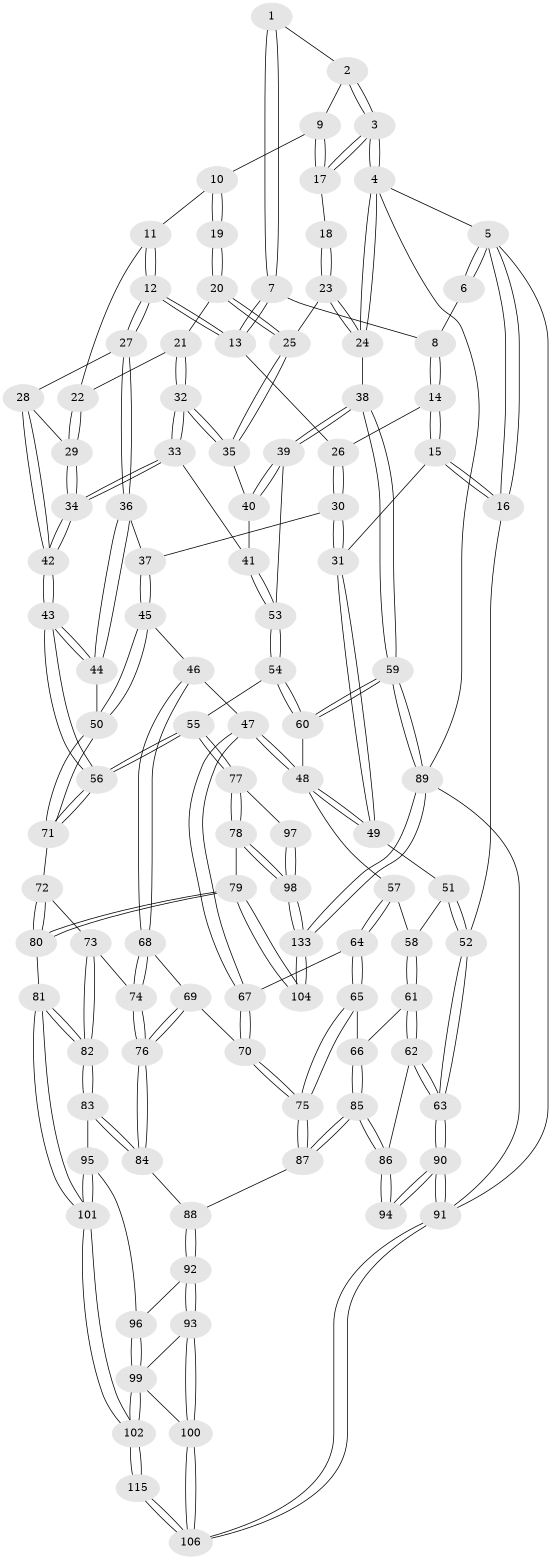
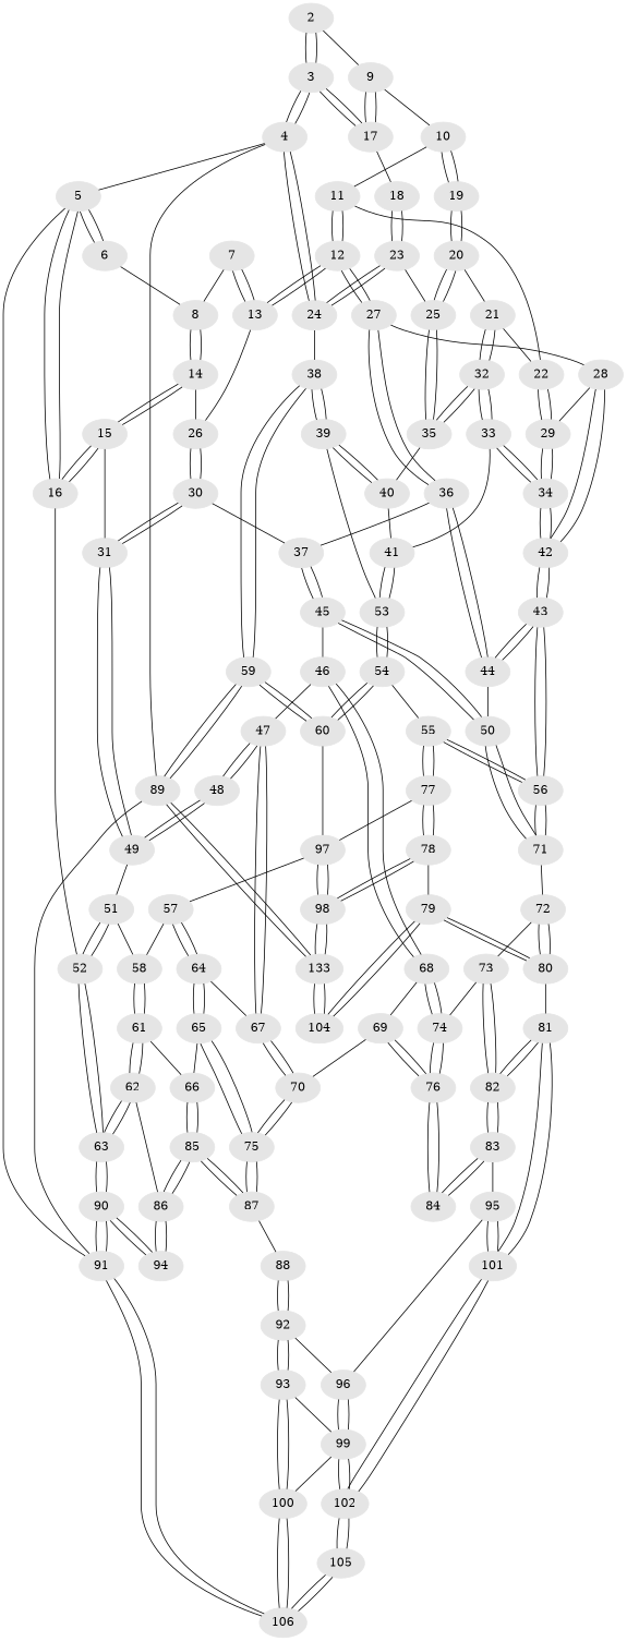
  graph {
    node [color=gray90 style=filled]
-   1
    2
    7
    3
    9
    8
    13
    4
    17
    10
    5
    24
    89
    18
    6
    16
    91
    38
    n19 [label=133]
    52
    106
    14
    26
    15
    11
    19
    12
    22
    20
    27
    29
    28
    36
    30
    31
    49
    63
    23
    25
    21
    32
    35
    33
    34
    39
    59
    40
    37
    42
    44
    43
    45
    51
    41
    53
    50
    46
    60
    54
    56
    71
    47
    68
    48
    67
    69
    74
    57
    70
    58
    64
    72
    61
    90
    55
    77
    97
    78
    65
    62
    66
    98
    86
    85
    94
    75
    87
    76
    84
    73
    80
    82
    81
    83
    88
    79
    104
    101
    102
    95
    96
    92
    93
    100
    99
-   105 [label=115]
-   1 -- 2
-   1 -- 7
-   1 -- 7
+   105
    2 -- 3
    2 -- 3
    2 -- 9
    7 -- 8
    7 -- 13
    7 -- 13
    3 -- 4
    3 -- 4
    3 -- 17
    3 -- 17
    9 -- 17
    9 -- 17
    9 -- 10
    8 -- 14
    8 -- 14
    13 -- 26
    4 -- 5
    4 -- 24
    4 -- 24
    4 -- 89
    17 -- 18
    10 -- 11
    10 -- 19
    10 -- 19
    5 -- 6
    5 -- 6
    5 -- 16
    5 -- 16
    5 -- 91
    24 -- 38
    89 -- 91
    89 -- n19
    89 -- n19
    18 -- 23
    18 -- 23
    6 -- 8
    16 -- 52
    91 -- 106
    91 -- 106
    38 -- 39
    38 -- 39
    38 -- 59
    38 -- 59
    n19 -- 104
    n19 -- 104
    52 -- 63
    52 -- 63
    14 -- 26
    14 -- 15
    14 -- 15
    26 -- 30
    26 -- 30
    15 -- 16
    15 -- 16
    15 -- 31
    11 -- 12
    11 -- 12
    11 -- 22
    19 -- 20
    19 -- 20
    12 -- 13
    12 -- 13
    12 -- 27
    12 -- 27
    22 -- 29
    22 -- 29
    20 -- 25
    20 -- 25
    20 -- 21
    27 -- 28
    27 -- 36
    27 -- 36
    29 -- 34
    29 -- 34
    28 -- 29
    28 -- 42
    28 -- 42
    36 -- 37
    36 -- 44
    36 -- 44
    30 -- 31
    30 -- 31
    30 -- 37
    31 -- 49
    31 -- 49
    49 -- 51
    63 -- 90
    63 -- 90
    23 -- 24
    23 -- 24
    23 -- 25
    25 -- 35
    25 -- 35
    21 -- 22
    21 -- 32
    21 -- 32
    32 -- 35
    32 -- 35
    32 -- 33
    32 -- 33
    35 -- 40
    33 -- 34
    33 -- 34
    33 -- 41
    34 -- 42
    34 -- 42
    39 -- 40
    39 -- 40
    39 -- 53
    59 -- 89
    59 -- 89
    59 -- 60
    59 -- 60
    40 -- 41
    37 -- 45
    37 -- 45
    42 -- 43
    42 -- 43
    44 -- 50
    43 -- 44
    43 -- 44
    43 -- 56
    43 -- 56
    45 -- 50
    45 -- 50
    45 -- 46
    51 -- 52
    51 -- 52
    51 -- 58
    41 -- 53
    41 -- 53
    53 -- 54
    53 -- 54
    50 -- 71
    50 -- 71
    46 -- 47
    46 -- 68
    46 -- 68
-   60 -- 48
+   60 -- 97
    54 -- 60
    54 -- 60
    54 -- 55
    56 -- 71
    56 -- 71
    71 -- 72
    47 -- 48
    47 -- 48
    47 -- 67
    47 -- 67
    68 -- 69
    68 -- 74
    68 -- 74
    48 -- 49
    48 -- 49
-   48 -- 57
+   97 -- 57
    67 -- 70
    67 -- 70
    69 -- 70
    69 -- 76
    69 -- 76
    74 -- 76
    74 -- 76
    57 -- 58
    57 -- 64
    57 -- 64
    70 -- 75
    70 -- 75
    58 -- 61
    58 -- 61
    64 -- 67
    64 -- 65
    64 -- 65
    72 -- 73
    72 -- 80
    72 -- 80
    61 -- 62
    61 -- 62
    61 -- 66
    90 -- 91
    90 -- 91
    90 -- 94
    90 -- 94
    55 -- 56
    55 -- 56
    55 -- 77
    55 -- 77
    77 -- 97
    77 -- 78
    77 -- 78
    97 -- 98
    97 -- 98
    78 -- 98
    78 -- 98
    78 -- 79
    65 -- 66
    65 -- 75
    65 -- 75
    62 -- 63
    62 -- 63
    62 -- 86
    66 -- 85
    66 -- 85
    98 -- n19
    98 -- n19
    86 -- 94
    86 -- 94
    85 -- 86
    85 -- 86
    85 -- 87
    85 -- 87
    75 -- 87
    75 -- 87
    87 -- 88
    76 -- 84
    76 -- 84
-   84 -- 88
    73 -- 74
    73 -- 82
    73 -- 82
    80 -- 81
    82 -- 83
    82 -- 83
    81 -- 82
    81 -- 82
    81 -- 101
    81 -- 101
    83 -- 84
    83 -- 84
    83 -- 95
    88 -- 92
    88 -- 92
    79 -- 80
    79 -- 80
    79 -- 104
    79 -- 104
    101 -- 102
    101 -- 102
    102 -- 105
    102 -- 105
    95 -- 101
    95 -- 101
    95 -- 96
    96 -- 99
    96 -- 99
    92 -- 96
    92 -- 93
    92 -- 93
    93 -- 100
    93 -- 100
    93 -- 99
    100 -- 106
    100 -- 106
    99 -- 102
    99 -- 102
    99 -- 100
    105 -- 106
    105 -- 106
  }
